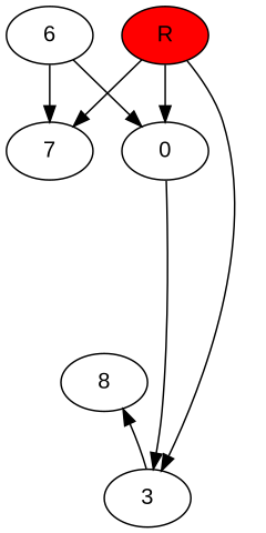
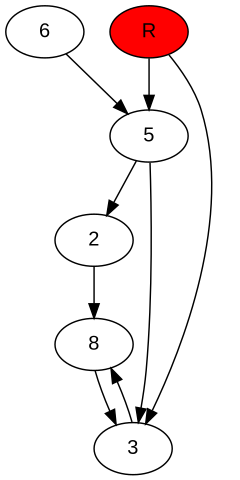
  digraph {
    fontname="Liberation Sans"
    node [fontname="Liberation Sans"]
    edge [fontname="Liberation Sans"]
    6
-   5 [label=0]
-   7
+   5
+   2
    8
    3
    R [fillcolor="#ff0000" style=filled]
    6 -> 5
-   6 -> 7
+   5 -> 2
    5 -> 3
+   2 -> 8
+   8 -> 3
    3 -> 8
    R -> 5
-   R -> 7
    R -> 3
  }
